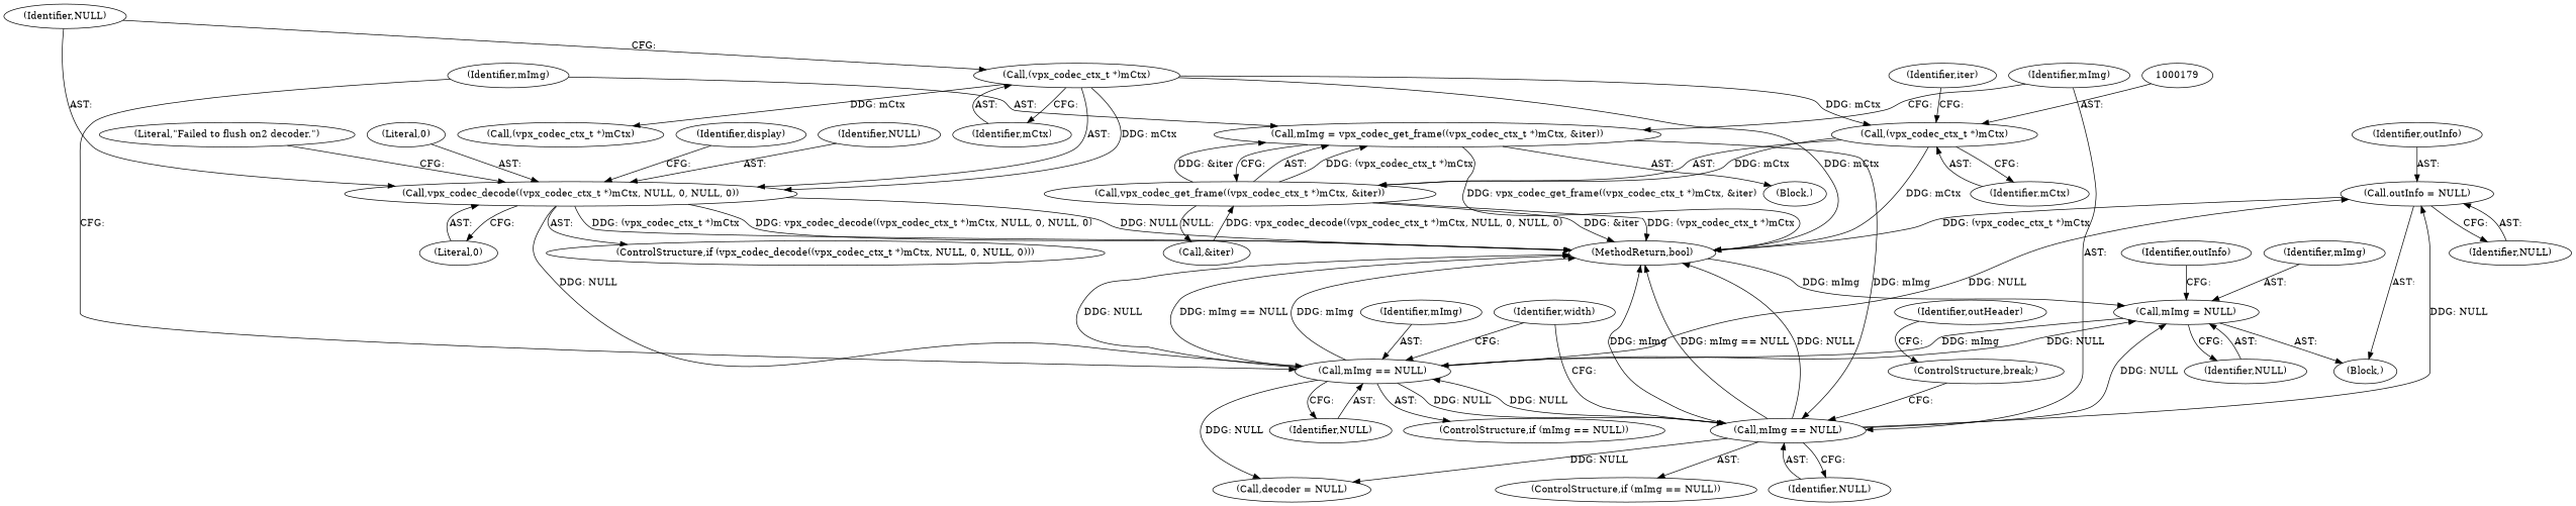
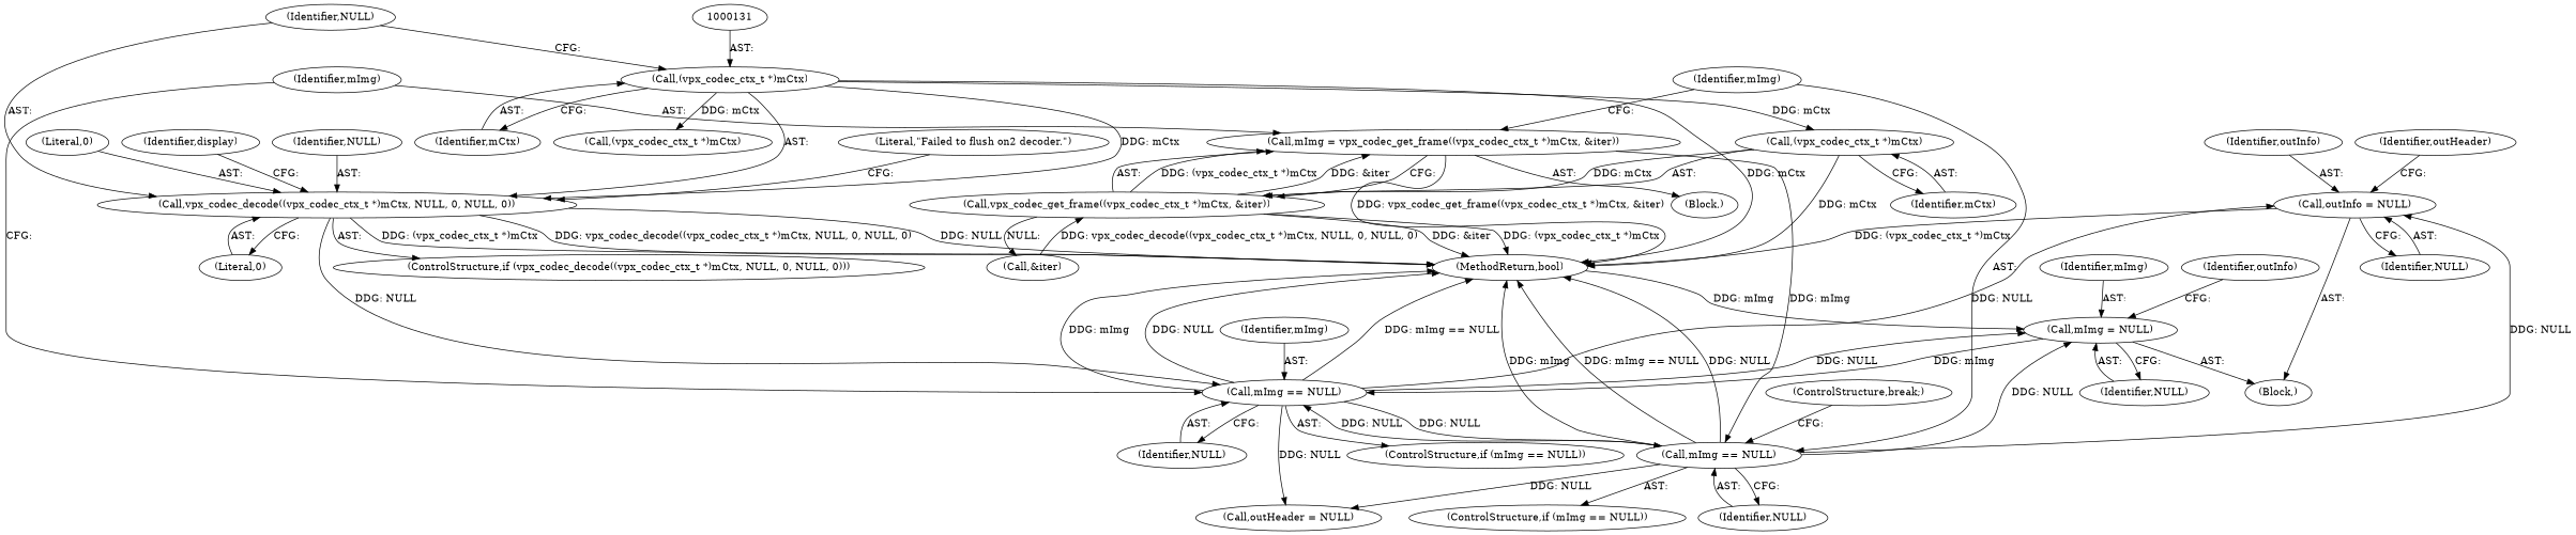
  digraph {
    n1 [label="(Call,outInfo = NULL)"]
    n2 [label="(Block,)"]
    n3 [label="(Identifier,NULL)"]
    n4 [label="(MethodReturn,bool)"]
    n5 [label="(Call,mImg = NULL)"]
    n6 [label="(Call,mImg == NULL)"]
    n7 [label="(Call,mImg == NULL)"]
-   n8 [label="(Call,decoder = NULL)"]
+   n8 [label="(Call,outHeader = NULL)"]
    n9 [label="(ControlStructure,if (mImg == NULL))"]
    n10 [label="(Identifier,NULL)"]
    n11 [label="(ControlStructure,if (mImg == NULL))"]
    n12 [label="(Identifier,NULL)"]
    n13 [label="(Identifier,NULL)"]
    n14 [label="(Call,mImg = vpx_codec_get_frame((vpx_codec_ctx_t *)mCtx, &iter))"]
    n15 [label="(Call,vpx_codec_get_frame((vpx_codec_ctx_t *)mCtx, &iter))"]
    n16 [label="(Block,)"]
    n17 [label="(Call,&iter)"]
    n18 [label="(Call,(vpx_codec_ctx_t *)mCtx)"]
    n19 [label="(Identifier,mCtx)"]
    n20 [label="(Call,(vpx_codec_ctx_t *)mCtx)"]
    n21 [label="(Call,vpx_codec_decode((vpx_codec_ctx_t *)mCtx, NULL, 0, NULL, 0))"]
    n22 [label="(Call,(vpx_codec_ctx_t *)mCtx)"]
    n23 [label="(Identifier,mCtx)"]
    n24 [label="(ControlStructure,if (vpx_codec_decode((vpx_codec_ctx_t *)mCtx, NULL, 0, NULL, 0)))"]
    n25 [label="(Literal,0)"]
-   n26 [label="(Identifier,iter)"]
    n27 [label="(Identifier,mImg)"]
    n28 [label="(Identifier,NULL)"]
    n29 [label="(Identifier,outInfo)"]
-   n30 [label="(Identifier,width)"]
    n31 [label="(Identifier,outInfo)"]
    n32 [label="(Identifier,outHeader)"]
    n33 [label="(Literal,\"Failed to flush on2 decoder.\")"]
    n34 [label="(Identifier,mImg)"]
    n35 [label="(ControlStructure,break;)"]
    n36 [label="(Literal,0)"]
    n37 [label="(Identifier,display)"]
    n38 [label="(Identifier,NULL)"]
    n39 [label="(Identifier,mImg)"]
    n40 [label="(Identifier,mImg)"]
-   1000179
+   1000131
    n1 -> n2 [label="AST: "]
    n1 -> n3 [label="CFG: "]
    n1 -> n4 [label="DDG: (vpx_codec_ctx_t *)mCtx"]
    n3 -> n1 [label="AST: "]
    n4 -> n5 [label="DDG: mImg"]
    n5 -> n2 [label="AST: "]
    n5 -> n7 [label="DDG: mImg"]
    n5 -> n13 [label="CFG: "]
    n6 -> n1 [label="DDG: NULL"]
    n6 -> n4 [label="DDG: NULL"]
    n6 -> n4 [label="DDG: mImg"]
    n6 -> n4 [label="DDG: mImg == NULL"]
    n6 -> n5 [label="DDG: NULL"]
    n6 -> n7 [label="DDG: NULL"]
    n6 -> n8 [label="DDG: NULL"]
    n6 -> n9 [label="AST: "]
    n6 -> n10 [label="CFG: "]
    n7 -> n1 [label="DDG: NULL"]
    n7 -> n4 [label="DDG: mImg"]
    n7 -> n4 [label="DDG: NULL"]
    n7 -> n4 [label="DDG: mImg == NULL"]
    n7 -> n5 [label="DDG: NULL"]
    n7 -> n6 [label="DDG: NULL"]
    n7 -> n8 [label="DDG: NULL"]
    n7 -> n11 [label="AST: "]
    n7 -> n12 [label="CFG: "]
    n10 -> n6 [label="AST: "]
    n12 -> n7 [label="AST: "]
    n13 -> n5 [label="AST: "]
    n14 -> n4 [label="DDG: vpx_codec_get_frame((vpx_codec_ctx_t *)mCtx, &iter)"]
    n14 -> n6 [label="DDG: mImg"]
    n14 -> n15 [label="CFG: "]
    n14 -> n16 [label="AST: "]
    n15 -> n4 [label="DDG: (vpx_codec_ctx_t *)mCtx"]
    n15 -> n4 [label="DDG: &iter"]
    n15 -> n14 [label="AST: "]
    n15 -> n14 [label="DDG: (vpx_codec_ctx_t *)mCtx"]
    n15 -> n14 [label="DDG: &iter"]
    n15 -> n17 [label="NULL: "]
    n17 -> n15 [label="DDG: vpx_codec_decode((vpx_codec_ctx_t *)mCtx, NULL, 0, NULL, 0)"]
    n18 -> n4 [label="DDG: mCtx"]
    n18 -> n15 [label="AST: "]
    n18 -> n15 [label="DDG: mCtx"]
    n18 -> n19 [label="CFG: "]
    n19 -> n18 [label="AST: "]
    n20 -> n4 [label="DDG: mCtx"]
    n20 -> n18 [label="DDG: mCtx"]
    n20 -> n21 [label="AST: "]
    n20 -> n21 [label="DDG: mCtx"]
    n20 -> n22 [label="DDG: mCtx"]
    n20 -> n23 [label="CFG: "]
    n21 -> n4 [label="DDG: (vpx_codec_ctx_t *)mCtx"]
    n21 -> n4 [label="DDG: vpx_codec_decode((vpx_codec_ctx_t *)mCtx, NULL, 0, NULL, 0)"]
    n21 -> n4 [label="DDG: NULL"]
    n21 -> n7 [label="DDG: NULL"]
    n21 -> n24 [label="AST: "]
    n21 -> n25 [label="CFG: "]
    n23 -> n20 [label="AST: "]
    n25 -> n21 [label="AST: "]
-   n26 -> n18 [label="CFG: "]
    n27 -> n7 [label="AST: "]
    n28 -> n20 [label="CFG: "]
    n28 -> n21 [label="AST: "]
    n29 -> n5 [label="CFG: "]
-   n30 -> n6 [label="CFG: "]
-   n30 -> n7 [label="CFG: "]
    n31 -> n1 [label="AST: "]
-   n32 -> n35 [label="CFG: "]
+   n32 -> n1 [label="CFG: "]
    n33 -> n21 [label="CFG: "]
    n34 -> n7 [label="CFG: "]
    n34 -> n14 [label="AST: "]
    n35 -> n6 [label="CFG: "]
    n36 -> n21 [label="AST: "]
    n37 -> n21 [label="CFG: "]
    n38 -> n21 [label="AST: "]
    n39 -> n6 [label="AST: "]
    n39 -> n14 [label="CFG: "]
    n40 -> n5 [label="AST: "]
-   1000179 -> n18 [label="AST: "]
+   1000131 -> n20 [label="AST: "]
  }
